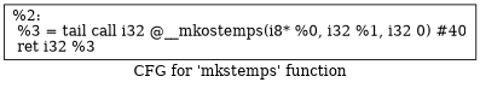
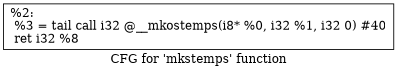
  digraph {
    label="CFG for 'mkstemps' function"
    rankdir=LR
-   n1 [label="{%2:\l  %3 = tail call i32 @__mkostemps(i8* %0, i32 %1, i32 0) #40\l  ret i32 %3\l}" shape=record]
+   n1 [label="{%2:\l  %3 = tail call i32 @__mkostemps(i8* %0, i32 %1, i32 0) #40\l  ret i32 %8\l}" shape=record]
  }
